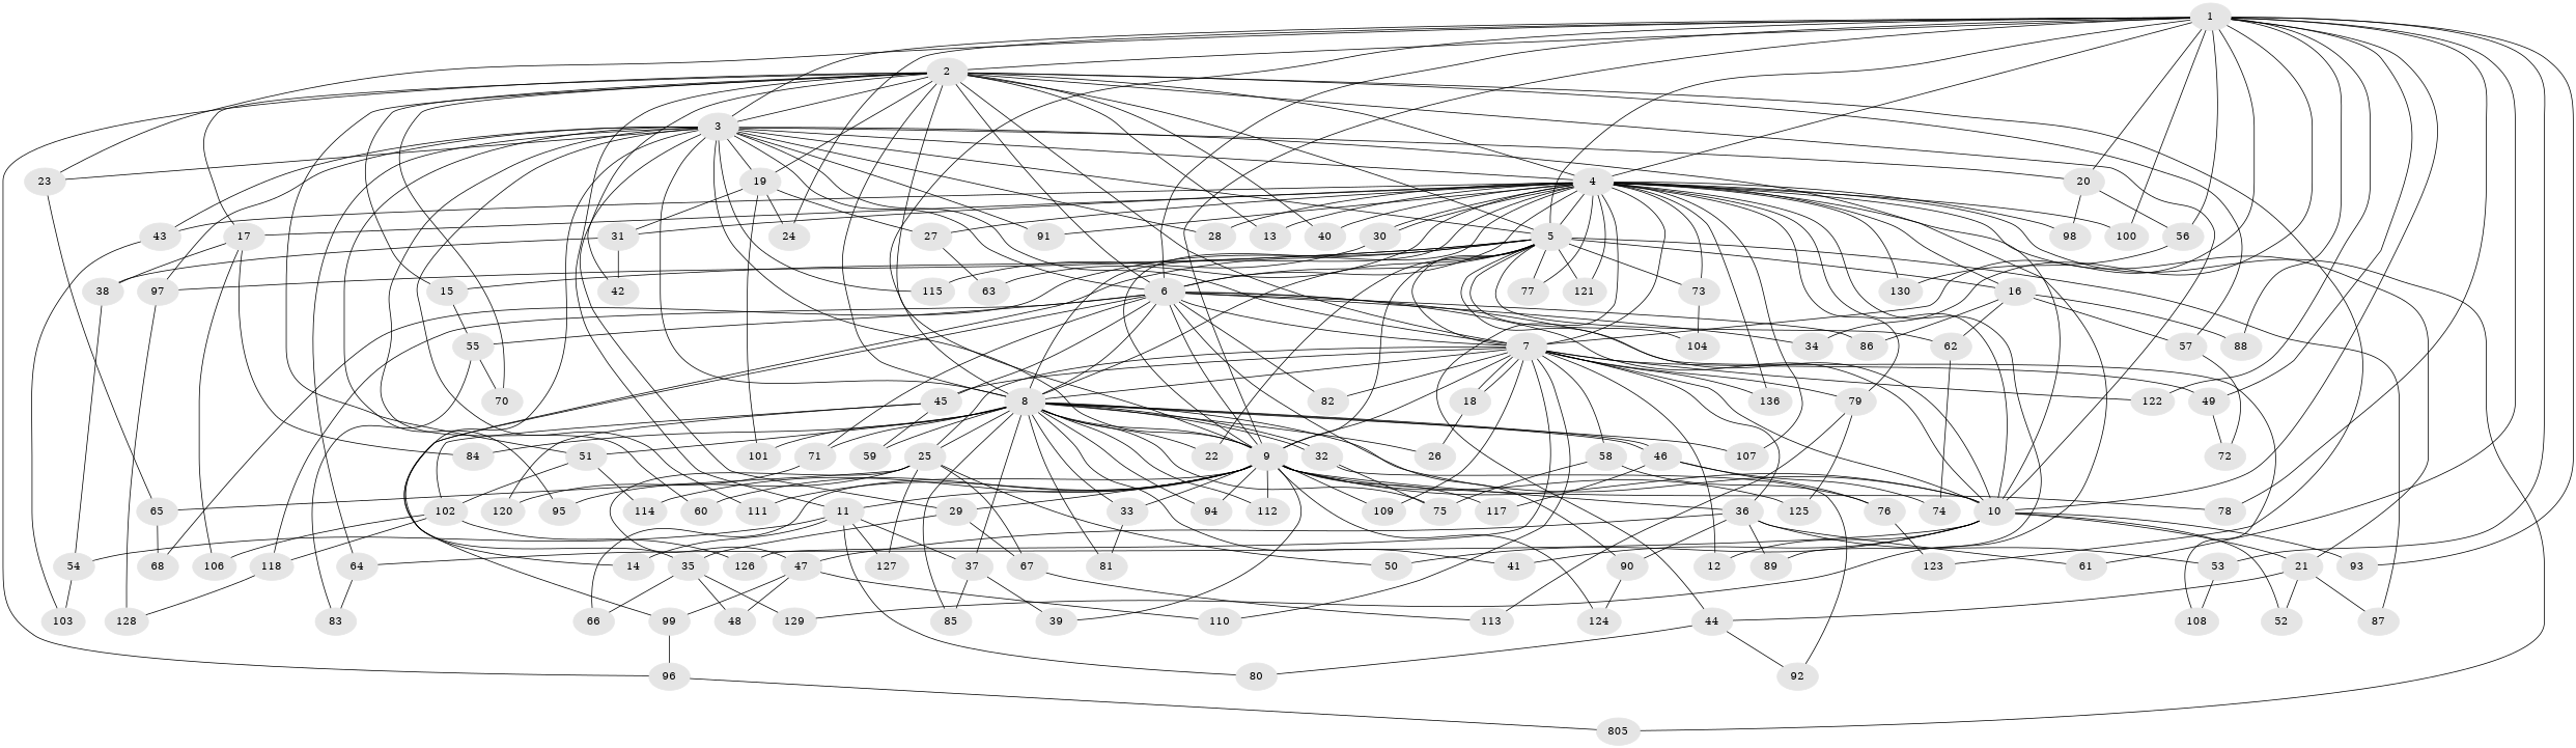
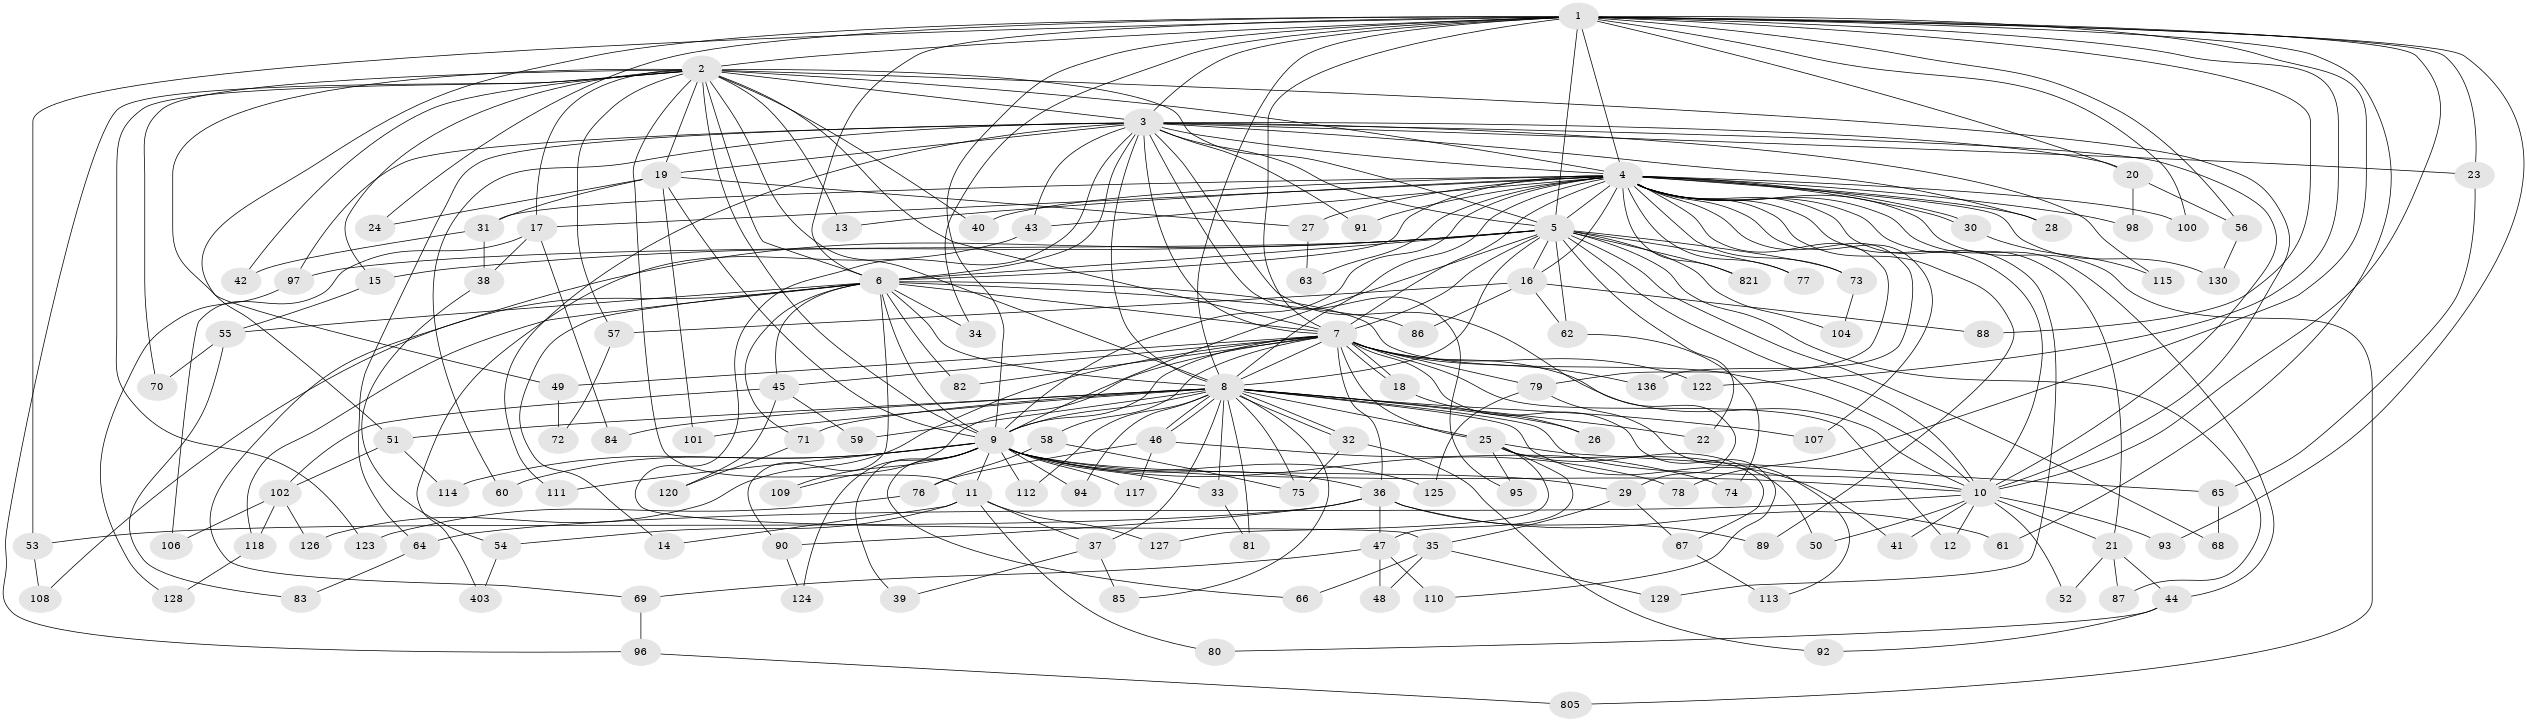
  graph {
    node [color=gray90 style=filled]
    1
    2
    3
    4
    5
    6
    7
    8
    9
    10
    20
    23
    24
    34
    49
    53
    56
    61
    78
    88
    93
    100
    122
    11
    13
    15
    17
    19
    40
    42
    51
    57
    70
    96
    123
    28
    29
    35
    43
    60
    64
    91
    95
    97
    111
    115
    16
    21
    27
    30
    31
    44
    63
    73
    77
    79
    89
    98
    n59 [label=805]
    107
    n61 [label=136]
-   121
+   121 [label=821]
    129
    130
    22
    62
    68
-   69 [label=99]
+   69
    87
    104
    14
    45
    55
    71
    82
    86
    90
    108
    118
    12
    18
    25
    36
    58
    109
    110
    126
    26
    32
    33
    37
    41
    46
    59
    75
    81
    84
    85
    94
    101
    112
    39
    66
    114
    117
    124
    125
    50
    52
    65
    72
    54
    80
    127
    38
    106
    102
    67
    48
-   103
+   103 [label=403]
    83
    128
    92
    113
    74
    120
    47
    76
    1 -- 2
    1 -- 3
    1 -- 4
    1 -- 5
    1 -- 6
    1 -- 7
    1 -- 8
    1 -- 9
    1 -- 10
    1 -- 20
    1 -- 23
    1 -- 24
    1 -- 34
    1 -- 49
    1 -- 53
    1 -- 56
    1 -- 61
    1 -- 78
    1 -- 88
    1 -- 93
    1 -- 100
    1 -- 122
    2 -- 3
    2 -- 4
    2 -- 5
    2 -- 6
    2 -- 7
    2 -- 8
    2 -- 9
    2 -- 10
    2 -- 11
    2 -- 13
    2 -- 15
    2 -- 17
    2 -- 19
    2 -- 40
    2 -- 42
    2 -- 51
    2 -- 57
    2 -- 70
    2 -- 96
    2 -- 123
    3 -- 4
    3 -- 5
    3 -- 6
    3 -- 7
    3 -- 8
-   3 -- 9
+   19 -- 9
    3 -- 10
    3 -- 20
    3 -- 23
    3 -- 19
    3 -- 28
    3 -- 29
    3 -- 35
    3 -- 43
    3 -- 60
    3 -- 64
    3 -- 91
    3 -- 95
    3 -- 97
    3 -- 111
    3 -- 115
    4 -- 5
    4 -- 6
    4 -- 7
    4 -- 8
    4 -- 9
    4 -- 10
    4 -- 100
    4 -- 13
    4 -- 17
    4 -- 40
    4 -- 28
    4 -- 43
    4 -- 91
    4 -- 16
    4 -- 21
    4 -- 27
    4 -- 30
    4 -- 30
    4 -- 31
    4 -- 44
    4 -- 63
    4 -- 73
    4 -- 77
    4 -- 79
    4 -- 89
    4 -- 98
    4 -- n59
    4 -- 107
    4 -- n61
    4 -- 121
    4 -- 129
    4 -- 130
    5 -- 6
    5 -- 7
    5 -- 8
    5 -- 9
    5 -- 10
    5 -- 15
    5 -- 97
    5 -- 16
    5 -- 73
    5 -- 77
    5 -- 121
    5 -- 22
    5 -- 62
    5 -- 68
    5 -- 69
    5 -- 87
    5 -- 104
    6 -- 7
    6 -- 8
    6 -- 9
    6 -- 10
    6 -- 34
    6 -- 14
    6 -- 45
    6 -- 55
    6 -- 71
    6 -- 82
    6 -- 86
    6 -- 90
    6 -- 108
    6 -- 118
    7 -- 8
    7 -- 9
    7 -- 10
    7 -- 49
    7 -- 122
    7 -- 79
    7 -- n61
    7 -- 45
    7 -- 82
    7 -- 12
    7 -- 18
    7 -- 18
    7 -- 25
    7 -- 36
    7 -- 58
    7 -- 109
    7 -- 110
    7 -- 126
    8 -- 9
    8 -- 10
    8 -- 51
    8 -- 107
    8 -- 22
    8 -- 71
    8 -- 25
    8 -- 26
    8 -- 32
    8 -- 32
    8 -- 33
    8 -- 37
    8 -- 41
    8 -- 46
    8 -- 46
    8 -- 59
    8 -- 75
    8 -- 81
    8 -- 84
    8 -- 85
    8 -- 94
    8 -- 101
    8 -- 112
    9 -- 10
    9 -- 78
    9 -- 11
    9 -- 29
    9 -- 60
    9 -- 111
    9 -- 36
    9 -- 109
    9 -- 33
    9 -- 94
    9 -- 112
    9 -- 39
    9 -- 66
    9 -- 114
    9 -- 117
    9 -- 124
    9 -- 125
    10 -- 93
    10 -- 64
    10 -- 21
    10 -- 12
    10 -- 41
    10 -- 50
    10 -- 52
    20 -- 56
    20 -- 98
    23 -- 65
    49 -- 72
    53 -- 108
    56 -- 130
    11 -- 14
    11 -- 37
    11 -- 54
    11 -- 80
    11 -- 127
    15 -- 55
    17 -- 84
    17 -- 38
    17 -- 106
    19 -- 24
    19 -- 27
    19 -- 31
    19 -- 101
    51 -- 114
    51 -- 102
    57 -- 72
    96 -- n59
    29 -- 35
    29 -- 67
    35 -- 129
    35 -- 66
    35 -- 48
    43 -- 103
    64 -- 83
    97 -- 128
    16 -- 88
    16 -- 57
    16 -- 62
    16 -- 86
    21 -- 44
    21 -- 87
    21 -- 52
    27 -- 63
    30 -- 115
    31 -- 42
    31 -- 38
    44 -- 80
    44 -- 92
    73 -- 104
    79 -- 125
    79 -- 113
    62 -- 74
    69 -- 96
    45 -- 59
    45 -- 102
    45 -- 120
    55 -- 70
    55 -- 83
    71 -- 120
    90 -- 124
    118 -- 128
    18 -- 26
    25 -- 95
    25 -- 50
    25 -- 65
    25 -- 127
    25 -- 67
    25 -- 47
    36 -- 53
    36 -- 61
    36 -- 89
    36 -- 90
    36 -- 47
    58 -- 75
    58 -- 76
    32 -- 75
    32 -- 92
    33 -- 81
    37 -- 85
    37 -- 39
    46 -- 117
    46 -- 74
    46 -- 76
    65 -- 68
    54 -- 103
    38 -- 54
    102 -- 118
    102 -- 126
    102 -- 106
    67 -- 113
    47 -- 69
    47 -- 110
    47 -- 48
    76 -- 123
  }
